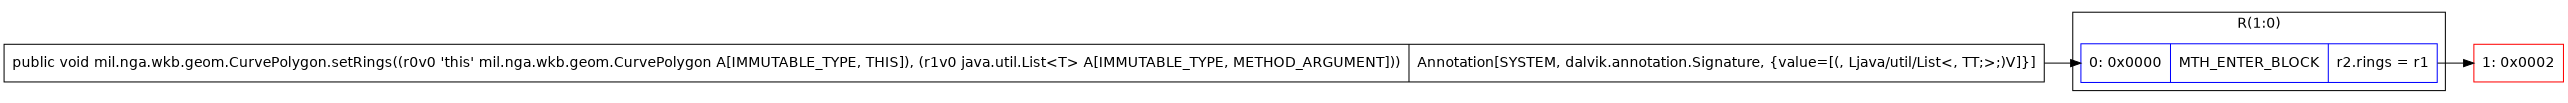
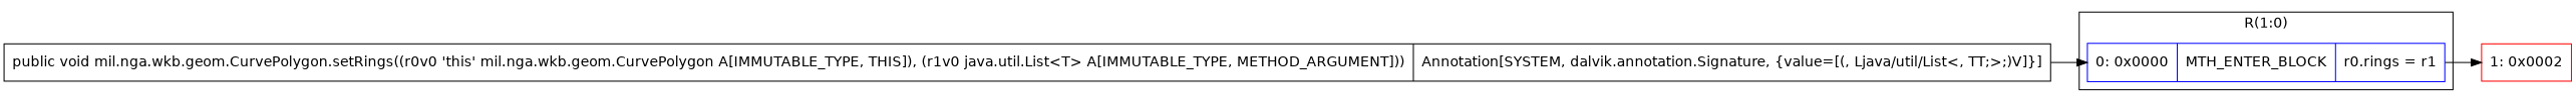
  digraph {
    rankdir=LR
    fontname="DejaVu Sans"
    node [shape=record fontname="DejaVu Sans"]
    edge [fontname="DejaVu Sans"]
-   n1 [color=blue label="{0\:\ 0x0000|MTH_ENTER_BLOCK\l|r2.rings = r1\l}"]
+   n1 [color=blue label="{0\:\ 0x0000|MTH_ENTER_BLOCK\l|r0.rings = r1\l}"]
    n2 [color=red label="{1\:\ 0x0002}"]
    n3 [label="{public void mil.nga.wkb.geom.CurvePolygon.setRings((r0v0 'this' mil.nga.wkb.geom.CurvePolygon A[IMMUTABLE_TYPE, THIS]), (r1v0 java.util.List\<T\> A[IMMUTABLE_TYPE, METHOD_ARGUMENT]))  | Annotation[SYSTEM, dalvik.annotation.Signature, \{value=[(, Ljava\/util\/List\<, TT;\>;)V]\}]\l}"]
    subgraph cluster_1 {
      label="R(1:0)"
      n1
    }
    n1 -> n2
    n3 -> n1
  }
